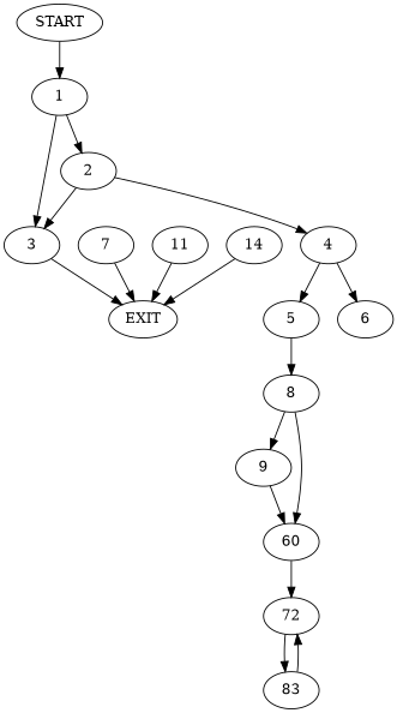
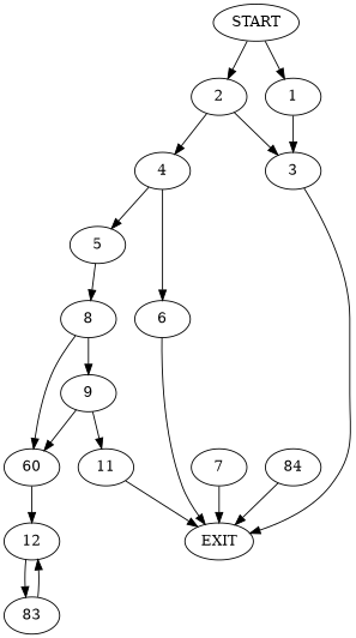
  digraph {
    n1 [label=START]
    1
    2
    3
    n5 [label=EXIT]
    4
    5
    6
    8
    7
    9
    n12 [label=60]
    11
-   12 [label=72]
+   12
    n15 [label=83]
-   14
+   14 [label=84]
    n1 -> 1
-   1 -> 2
+   n1 -> 2
    1 -> 3
    2 -> 3
    2 -> 4
    3 -> n5
    4 -> 5
    4 -> 6
    5 -> 8
+   6 -> n5
    8 -> 9
    8 -> n12
    7 -> n5
    9 -> n12
+   9 -> 11
    n12 -> 12
    11 -> n5
    12 -> n15
    n15 -> 12
    14 -> n5
  }
